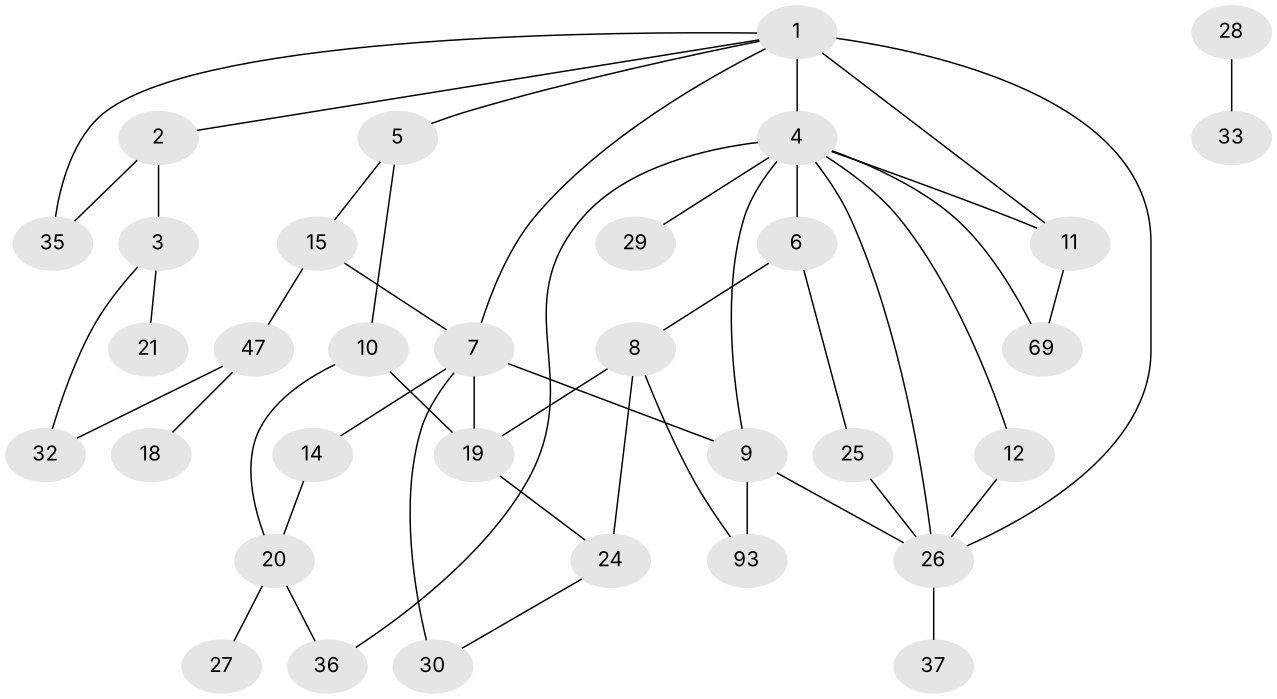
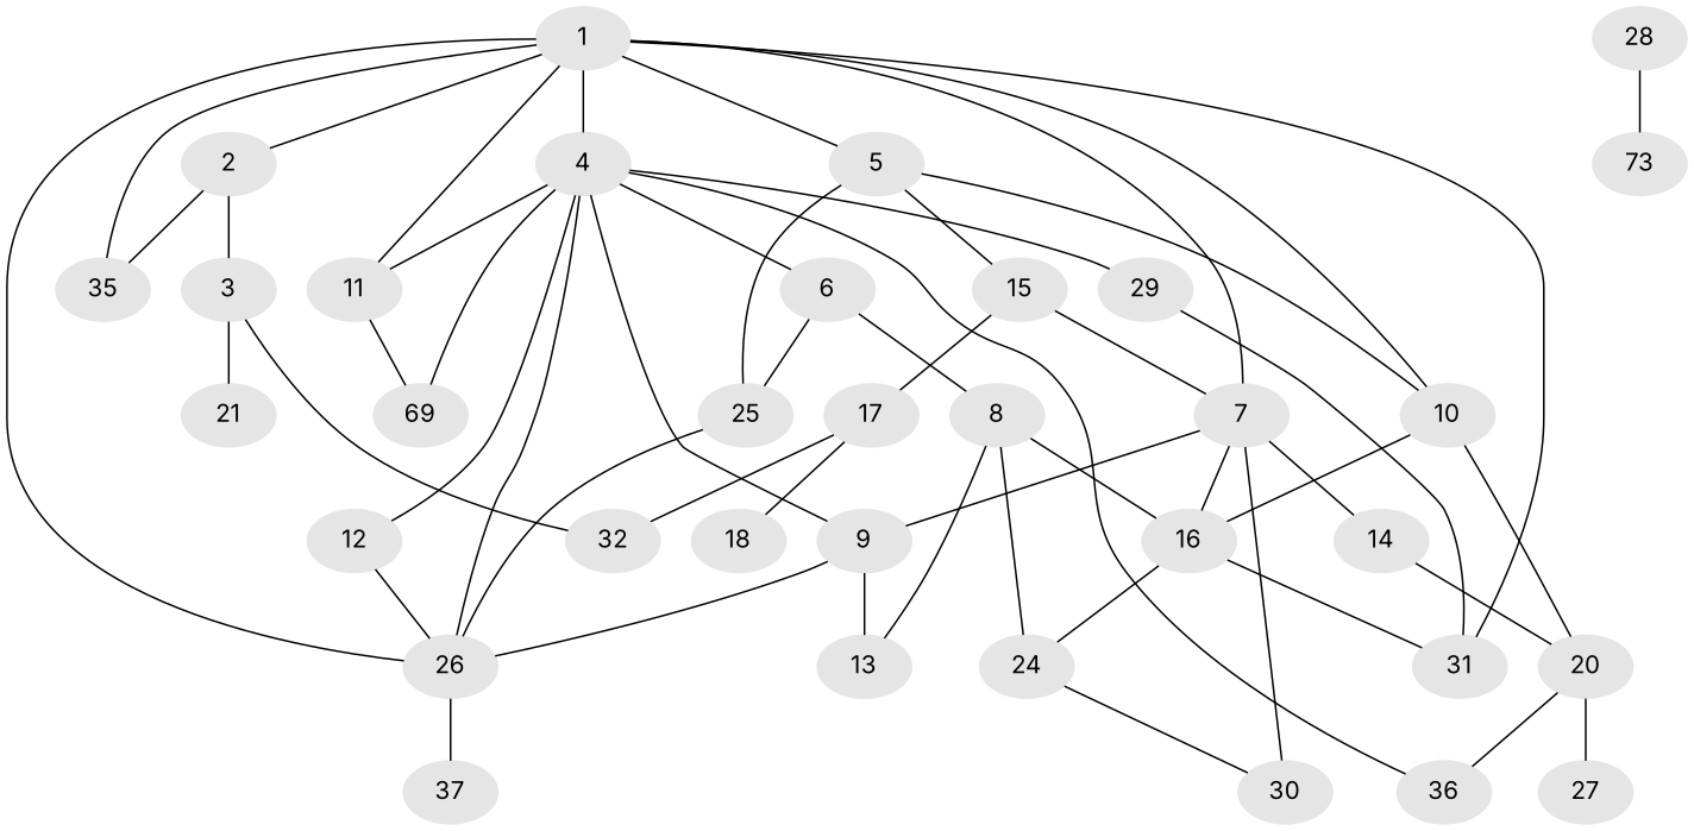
  graph {
    fontname=Inter
    node [color=gray90 fontname=Inter style=filled]
    edge [fontname=Inter weight=1.0]
    1
    2
    4
    5
    7
    10
    11
    26
+   31
    35
    3
    6
    9
    12
    n15 [label=69]
    29
    36
    15
    25
    14
-   16 [label=19]
+   16
    30
    20
    n24 [label=37]
    21
    32
    8
-   13 [label=93]
+   13
    28
-   33
-   17 [label=47]
+   33 [label=73]
+   17
    24
    27
    18
    1 -- 2
    1 -- 4 [weight=4.0]
    1 -- 5
    1 -- 7 [weight=2.0]
+   1 -- 10
    1 -- 11 [weight=4.0]
    1 -- 26
+   1 -- 31
    1 -- 35
    2 -- 35
    2 -- 3 [weight=3.0]
    4 -- 11
    4 -- 26
    4 -- 6
    4 -- 9
    4 -- 12
    4 -- n15
    4 -- 29 [weight=2.0]
    4 -- 36
    5 -- 10
    5 -- 15
+   5 -- 25
    7 -- 9
    7 -- 14
    7 -- 16
    7 -- 30 [weight=2.0]
    10 -- 16
    10 -- 20
    11 -- n15
    26 -- n24
    3 -- 21
    3 -- 32
    6 -- 25
    6 -- 8
    9 -- 26
    9 -- 13 [weight=2.0]
    12 -- 26
+   29 -- 31
    15 -- 7
    15 -- 17
    25 -- 26
    14 -- 20
+   16 -- 31
    16 -- 24
    20 -- 36
    20 -- 27
    8 -- 16
    8 -- 13
    8 -- 24 [weight=3.0]
    28 -- 33
    17 -- 32
    17 -- 18
    24 -- 30
  }
